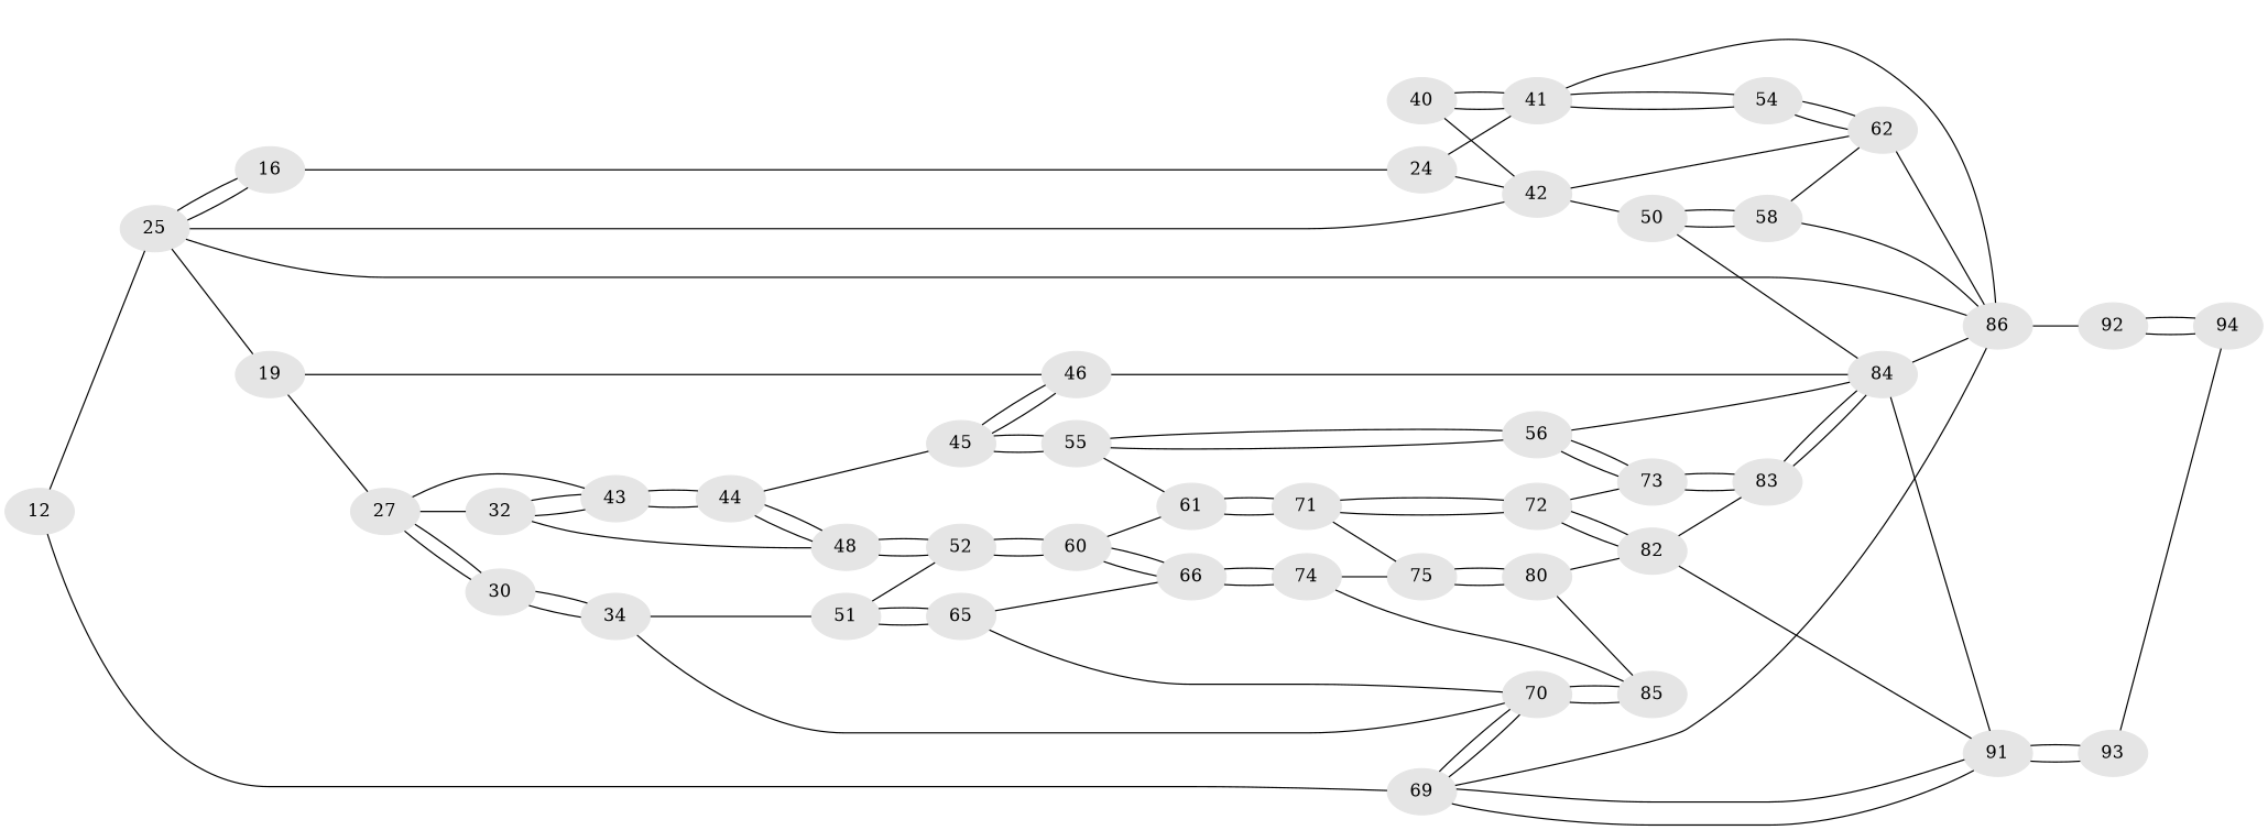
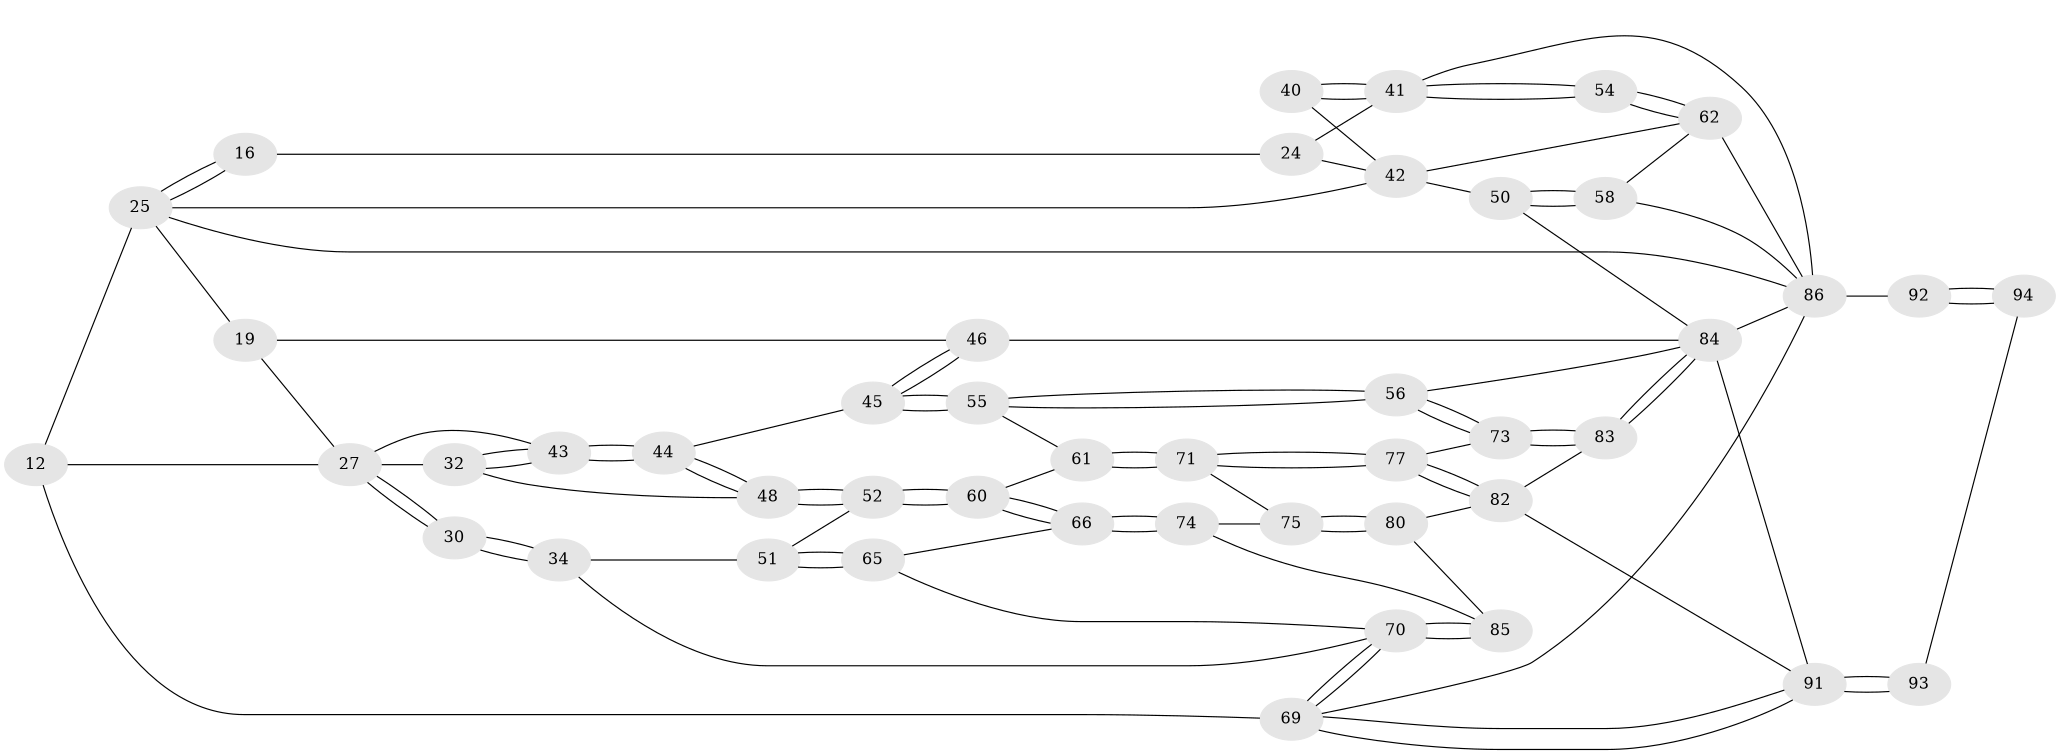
  graph {
    rankdir=LR
    node [color=gray90 style=filled]
    12 [super="+11"]
    n2 [label=25 super="+14"]
    27 [super="+26"]
    69 [super="+13"]
    16 [super="+8"]
    19
    42 [super="+39+25"]
    86 [super="+63+64+79"]
    30
    32 [super="+28"]
    43 [super="+29"]
    70 [super="+68"]
    91 [super="+87+88"]
    n14 [label=24 super="+9"]
    46 [super="+35"]
    50 [super="+38+37"]
    62 [super="+59+53"]
    92 [super="+90+89"]
    41 [super="+3+4+21"]
    84 [super="+77+57+49+47+36"]
    54
    34
    48 [super="+31"]
    44
    51
    52
    65
    85 [super="+76"]
    40
    58
    45
    55
    56
    61
    60
    66
    73
    71
    83
    74
-   72
+   72 [label=77]
    75
    93
    82 [super="+81"]
    80
    94
    12 -- n2
+   12 -- 27 [weight=2]
    12 -- 69
    n2 -- 16 [weight=2]
    n2 -- 16
    n2 -- 19
    n2 -- 42
    n2 -- 86
    27 -- 30
    27 -- 30
    27 -- 32
    27 -- 43
    69 -- 86 [weight=2]
    69 -- 70 [weight=2]
    69 -- 70
    69 -- 91
    69 -- 91
    16 -- n14
    19 -- 27
    19 -- 46
    42 -- 50 [weight=2]
    42 -- 62
    86 -- 92 [weight=3]
    30 -- 34
    30 -- 34
    32 -- 43 [weight=2]
    32 -- 43
    32 -- 48
    43 -- 44
    43 -- 44
    70 -- 85 [weight=2]
    70 -- 85
    91 -- 93 [weight=2]
    91 -- 93
    n14 -- 42
    n14 -- 41 [weight=2]
    46 -- 84 [weight=2]
    50 -- 84 [weight=2]
    50 -- 58
    50 -- 58
    62 -- 86
    92 -- 94 [weight=2]
    92 -- 94
    41 -- 86
    41 -- 54
    41 -- 54
    84 -- 86
    84 -- 91
    54 -- 62 [weight=2]
    54 -- 62
    34 -- 70
    34 -- 51
    48 -- 52
    48 -- 52
    44 -- 48
    44 -- 48
    44 -- 45
    51 -- 52
    51 -- 65
    51 -- 65
    52 -- 60
    52 -- 60
    65 -- 70
    65 -- 66
    40 -- 42
    40 -- 41 [weight=2]
    40 -- 41
    58 -- 86
    58 -- 62
    45 -- 46
    45 -- 46
    45 -- 55
    45 -- 55
    55 -- 56
    55 -- 56
    55 -- 61
    56 -- 84
    56 -- 73
    56 -- 73
    61 -- 71
    61 -- 71
    60 -- 61
    60 -- 66
    60 -- 66
    66 -- 74
    66 -- 74
    73 -- 83
    73 -- 83
    71 -- 72
    71 -- 72
    71 -- 75
    83 -- 84
    83 -- 84
    74 -- 85
    74 -- 75
    72 -- 73
    72 -- 82
    72 -- 82
    75 -- 80
    75 -- 80
    93 -- 94
    82 -- 91
    82 -- 83
    80 -- 85
    80 -- 82
  }
